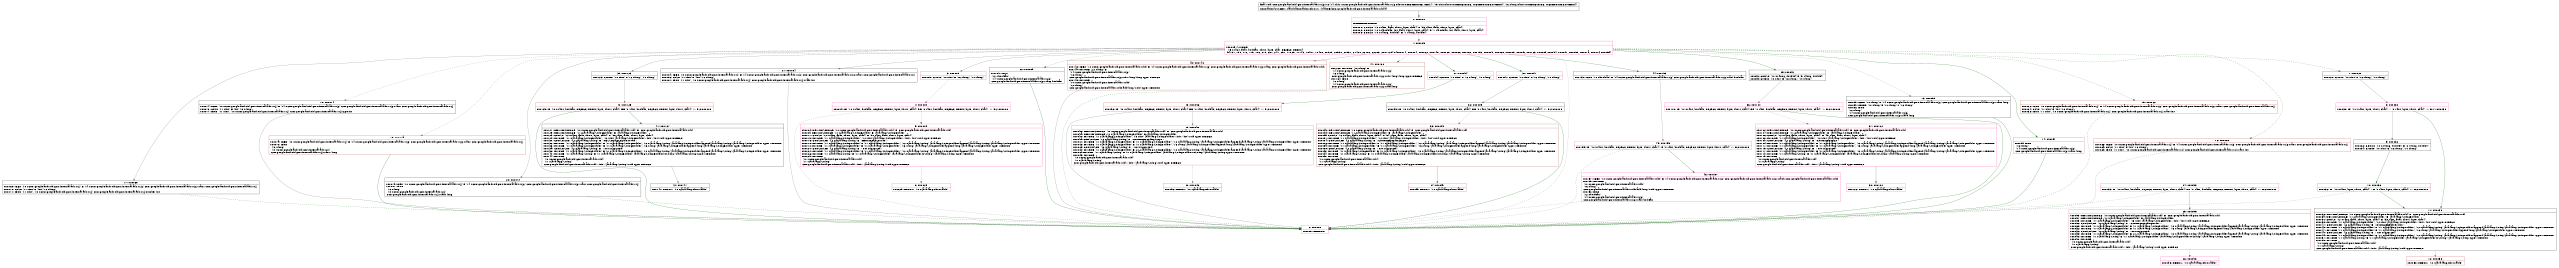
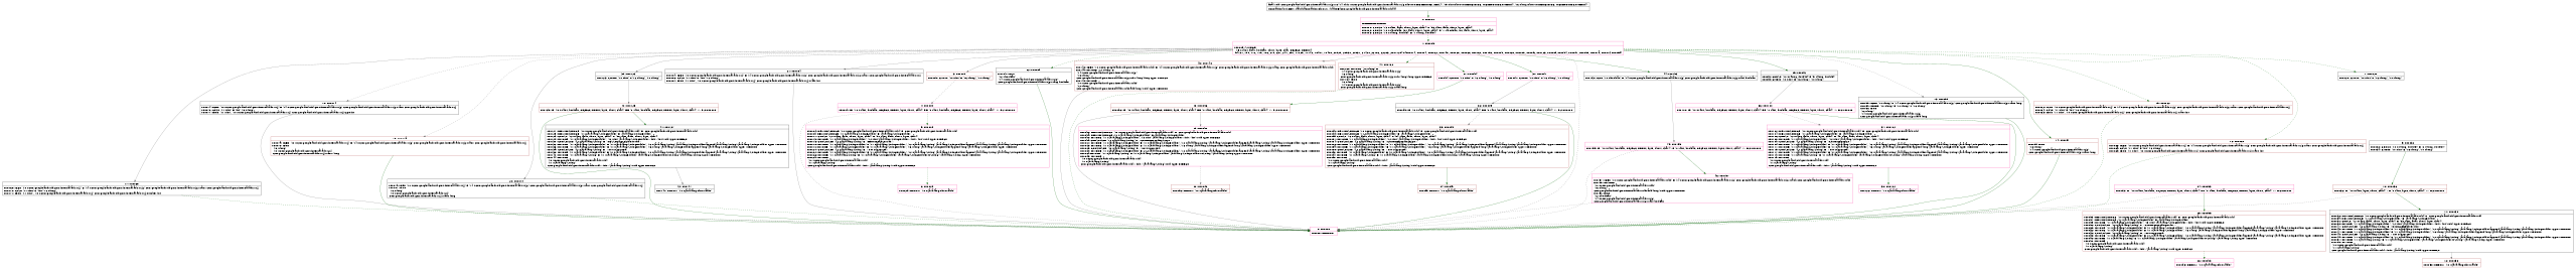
  digraph {
    node [color=deeppink shape=record]
    edge [color=darkgreen style=solid]
    n1 [label="{0\:\ 0x0000|MTH_ENTER_IPUT\l|0x0000: CONST  (r3 I:?[int, float, short, byte, char]) = (55 ?[int, float, short, byte, char]) \l0x0002: CONST  (r2 I:?[boolean, int, float, short, byte, char]) = (1 ?[boolean, int, float, short, byte, char]) \l0x0003: CONST  (r0 I:?[long, double]) = (1 ?[long, double]) \l}"]
    n2 [label="{1\:\ 0x0005|0x0005: SWITCH  \l  (r5 I:?[int, float, boolean, short, byte, char, OBJECT, ARRAY])\l k:[131, 159, 176, 179, 186, 215, 231, 241, 251, 17029, 17143, 18401, 18408, 20529, 20530, 20531, 21420, 22186, 22203, 2807729] t:[0x0074, 0x0084, 0x0062, 0x0148, 0x0068, 0x006e, 0x0160, 0x0153, 0x008b, 0x002e, 0x0009, 0x00fc, 0x0123, 0x008f, 0x00b4, 0x00d7, 0x0059, 0x007a, 0x007f, 0x005f] \l}"]
    n3 [label="{2\:\ 0x0008|0x0008: RETURN   \l}"]
    n4 [color=brown label="{3\:\ 0x0009|0x0009: CMP_L  (r0 I:int) = (r6 I:long), (r0 I:long) \l}"]
    n5 [color=black label="{7\:\ 0x002e|0x002e: CMP_L  (r0 I:int) = (r6 I:long), (r0 I:long) \l}"]
    n6 [color=black label="{13\:\ 0x0059|0x0059: IGET  (r0 I:long) = (r4 I:com.google.android.gms.internal.ads.zzjg) com.google.android.gms.internal.ads.zzjg.zzans long \l0x005b: ARITH  (r0 I:long) = (r0 I:long) + (r6 I:long) \l0x005c: IPUT  \l  (r0 I:long)\l  (r4 I:com.google.android.gms.internal.ads.zzjg)\l com.google.android.gms.internal.ads.zzjg.zzaoa long \l}"]
    n7 [color=brown label="{14\:\ 0x005f|0x005f: IPUT  \l  (r6 I:long)\l  (r4 I:com.google.android.gms.internal.ads.zzjg)\l com.google.android.gms.internal.ads.zzjg.zzanu long \l}"]
    n8 [color=brown label="{15\:\ 0x0062|0x0062: IGET  (r0 I:com.google.android.gms.internal.ads.zzjj) = (r4 I:com.google.android.gms.internal.ads.zzjg) com.google.android.gms.internal.ads.zzjg.zzanv com.google.android.gms.internal.ads.zzjj \l0x0064: CAST  (r1 I:int) = (int) (r6 I:long) \l0x0065: IPUT  (r1 I:int), (r0 I:com.google.android.gms.internal.ads.zzjj) com.google.android.gms.internal.ads.zzjj.zzaot int \l}"]
    n9 [color=brown label="{16\:\ 0x0068|0x0068: IGET  (r0 I:com.google.android.gms.internal.ads.zzjj) = (r4 I:com.google.android.gms.internal.ads.zzjg) com.google.android.gms.internal.ads.zzjg.zzanv com.google.android.gms.internal.ads.zzjj \l0x006a: CAST  (r1 I:int) = (int) (r6 I:long) \l0x006b: IPUT  (r1 I:int), (r0 I:com.google.android.gms.internal.ads.zzjj) com.google.android.gms.internal.ads.zzjj.zzaou int \l}"]
    n10 [color=black label="{17\:\ 0x006e|0x006e: IGET  (r0 I:com.google.android.gms.internal.ads.zzjj) = (r4 I:com.google.android.gms.internal.ads.zzjg) com.google.android.gms.internal.ads.zzjg.zzanv com.google.android.gms.internal.ads.zzjj \l0x0070: CAST  (r1 I:int) = (int) (r6 I:long) \l0x0071: IPUT  (r1 I:int), (r0 I:com.google.android.gms.internal.ads.zzjj) com.google.android.gms.internal.ads.zzjj.number int \l}"]
    n11 [color=black label="{18\:\ 0x0074|0x0074: IGET  (r0 I:com.google.android.gms.internal.ads.zzjj) = (r4 I:com.google.android.gms.internal.ads.zzjg) com.google.android.gms.internal.ads.zzjg.zzanv com.google.android.gms.internal.ads.zzjj \l0x0076: CAST  (r1 I:int) = (int) (r6 I:long) \l0x0077: IPUT  (r1 I:int), (r0 I:com.google.android.gms.internal.ads.zzjj) com.google.android.gms.internal.ads.zzjj.type int \l}"]
    n12 [color=brown label="{19\:\ 0x007a|0x007a: IGET  (r0 I:com.google.android.gms.internal.ads.zzjj) = (r4 I:com.google.android.gms.internal.ads.zzjg) com.google.android.gms.internal.ads.zzjg.zzanv com.google.android.gms.internal.ads.zzjj \l0x007c: IPUT  \l  (r6 I:long)\l  (r0 I:com.google.android.gms.internal.ads.zzjj)\l com.google.android.gms.internal.ads.zzjj.zzaow long \l}"]
    n13 [color=black label="{20\:\ 0x007f|0x007f: IGET  (r0 I:com.google.android.gms.internal.ads.zzjj) = (r4 I:com.google.android.gms.internal.ads.zzjg) com.google.android.gms.internal.ads.zzjg.zzanv com.google.android.gms.internal.ads.zzjj \l0x0081: IPUT  \l  (r6 I:long)\l  (r0 I:com.google.android.gms.internal.ads.zzjj)\l com.google.android.gms.internal.ads.zzjj.zzaox long \l}"]
    n14 [color=black label="{21\:\ 0x0084|0x0084: IGET  (r0 I:com.google.android.gms.internal.ads.zzjj) = (r4 I:com.google.android.gms.internal.ads.zzjg) com.google.android.gms.internal.ads.zzjg.zzanv com.google.android.gms.internal.ads.zzjj \l0x0086: CAST  (r1 I:int) = (int) (r6 I:long) \l0x0087: IPUT  (r1 I:int), (r0 I:com.google.android.gms.internal.ads.zzjj) com.google.android.gms.internal.ads.zzjj.zzafu int \l}"]
    n15 [color=black label="{22\:\ 0x008b|0x008b: IPUT  \l  (r2 I:boolean)\l  (r4 I:com.google.android.gms.internal.ads.zzjg)\l com.google.android.gms.internal.ads.zzjg.zzaop boolean \l}"]
    n16 [label="{27\:\ 0x00b4|0x00b4: CMP_L  (r0 I:int) = (r6 I:long), (r0 I:long) \l}"]
    n17 [label="{31\:\ 0x00d7|0x00d7: CMP_L  (r0 I:int) = (r6 I:long), (r0 I:long) \l}"]
    n18 [color=black label="{35\:\ 0x00fc|0x00fc: CONST  (r0 I:?[long, double]) = (5 ?[long, double]) \l0x00fe: CMP_L  (r0 I:int) = (r6 I:long), (r0 I:long) \l}"]
    n19 [color=black label="{39\:\ 0x0123|0x0123: CMP_L  (r0 I:int) = (r6 I:long), (r0 I:long) \l}"]
    n20 [color=brown label="{43\:\ 0x0148|0x0148: IGET  (r0 I:com.google.android.gms.internal.ads.zzkk) = (r4 I:com.google.android.gms.internal.ads.zzjg) com.google.android.gms.internal.ads.zzjg.zzaog com.google.android.gms.internal.ads.zzkk \l0x014a: INVOKE  (r2 I:long) = \l  (r4 I:com.google.android.gms.internal.ads.zzjg)\l  (r6 I:long)\l com.google.android.gms.internal.ads.zzjg.zzdw(long):long type: DIRECT \l0x014e: INVOKE  \l  (r0 I:com.google.android.gms.internal.ads.zzkk)\l  (r2 I:long)\l com.google.android.gms.internal.ads.zzkk.add(long):void type: VIRTUAL \l}"]
    n21 [color=black label="{44\:\ 0x0153|0x0153: IGET  (r0 I:boolean) = (r4 I:com.google.android.gms.internal.ads.zzjg) com.google.android.gms.internal.ads.zzjg.zzaoi boolean \l}"]
    n22 [color=brown label="{47\:\ 0x0160|0x0160: INVOKE  (r0 I:long) = \l  (r4 I:com.google.android.gms.internal.ads.zzjg)\l  (r6 I:long)\l com.google.android.gms.internal.ads.zzjg.zzdw(long):long type: DIRECT \l0x0164: IPUT  \l  (r0 I:long)\l  (r4 I:com.google.android.gms.internal.ads.zzjg)\l com.google.android.gms.internal.ads.zzjg.zzaof long \l}"]
    n23 [label="{4\:\ 0x000b|0x000b: IF  (r0 I:?[int, boolean, OBJECT, ARRAY, byte, short, char]) == (0 ?[int, boolean, OBJECT, ARRAY, byte, short, char])  \-\> B:2:0x0008 \l}"]
-   n24 [label="{8\:\ 0x0030|0x0030: IF  (r0 I:?[int, byte, short, char]) \< (0 ?[int, byte, short, char])  \-\> B:11:0x0038 \l}"]
    n25 [color=brown label="{28\:\ 0x00b6|0x00b6: IF  (r0 I:?[int, boolean, OBJECT, ARRAY, byte, short, char]) == (0 ?[int, boolean, OBJECT, ARRAY, byte, short, char])  \-\> B:2:0x0008 \l}"]
    n26 [color=black label="{32\:\ 0x00d9|0x00d9: IF  (r0 I:?[int, boolean, OBJECT, ARRAY, byte, short, char]) == (0 ?[int, boolean, OBJECT, ARRAY, byte, short, char])  \-\> B:2:0x0008 \l}"]
    n27 [label="{36\:\ 0x0100|0x0100: IF  (r0 I:?[int, boolean, OBJECT, ARRAY, byte, short, char]) == (0 ?[int, boolean, OBJECT, ARRAY, byte, short, char])  \-\> B:2:0x0008 \l}"]
    n28 [color=brown label="{40\:\ 0x0125|0x0125: IF  (r0 I:?[int, boolean, OBJECT, ARRAY, byte, short, char]) == (0 ?[int, boolean, OBJECT, ARRAY, byte, short, char])  \-\> B:2:0x0008 \l}"]
    n29 [label="{45\:\ 0x0155|0x0155: IF  (r0 I:?[int, boolean, OBJECT, ARRAY, byte, short, char]) != (0 ?[int, boolean, OBJECT, ARRAY, byte, short, char])  \-\> B:2:0x0008 \l}"]
    n30 [label="{5\:\ 0x000d|0x000d: NEW_INSTANCE  (r0 I:com.google.android.gms.internal.ads.zzhl) =  com.google.android.gms.internal.ads.zzhl \l0x000f: NEW_INSTANCE  (r1 I:java.lang.StringBuilder) =  java.lang.StringBuilder \l0x0011: CONST  (r2 I:?[int, float, short, byte, char]) = (50 ?[int, float, short, byte, char]) \l0x0013: INVOKE  (r1 I:java.lang.StringBuilder), (r2 I:int) java.lang.StringBuilder.\<init\>(int):void type: DIRECT \l0x0016: CONST_STR  (r2 I:java.lang.String) =  \"EBMLReadVersion \" \l0x0018: INVOKE  (r1 I:java.lang.StringBuilder) = (r1 I:java.lang.StringBuilder), (r2 I:java.lang.String) java.lang.StringBuilder.append(java.lang.String):java.lang.StringBuilder type: VIRTUAL \l0x001c: INVOKE  (r1 I:java.lang.StringBuilder) = (r1 I:java.lang.StringBuilder), (r6 I:long) java.lang.StringBuilder.append(long):java.lang.StringBuilder type: VIRTUAL \l0x0020: CONST_STR  (r2 I:java.lang.String) =  \" not supported\" \l0x0022: INVOKE  (r1 I:java.lang.StringBuilder) = (r1 I:java.lang.StringBuilder), (r2 I:java.lang.String) java.lang.StringBuilder.append(java.lang.String):java.lang.StringBuilder type: VIRTUAL \l0x0026: INVOKE  (r1 I:java.lang.String) = (r1 I:java.lang.StringBuilder) java.lang.StringBuilder.toString():java.lang.String type: VIRTUAL \l0x002a: INVOKE  \l  (r0 I:com.google.android.gms.internal.ads.zzhl)\l  (r1 I:java.lang.String)\l com.google.android.gms.internal.ads.zzhl.\<init\>(java.lang.String):void type: DIRECT \l}"]
    n31 [label="{6\:\ 0x002d|0x002d: THROW  (r0 I:java.lang.Throwable) \l}"]
    n32 [color=black label="{9\:\ 0x0032|0x0032: CONST  (r0 I:?[long, double]) = (2 ?[long, double]) \l0x0034: CMP_L  (r0 I:int) = (r6 I:long), (r0 I:long) \l}"]
    n33 [color=black label="{11\:\ 0x0038|0x0038: NEW_INSTANCE  (r0 I:com.google.android.gms.internal.ads.zzhl) =  com.google.android.gms.internal.ads.zzhl \l0x003a: NEW_INSTANCE  (r1 I:java.lang.StringBuilder) =  java.lang.StringBuilder \l0x003c: CONST  (r2 I:?[int, float, short, byte, char]) = (53 ?[int, float, short, byte, char]) \l0x003e: INVOKE  (r1 I:java.lang.StringBuilder), (r2 I:int) java.lang.StringBuilder.\<init\>(int):void type: DIRECT \l0x0041: CONST_STR  (r2 I:java.lang.String) =  \"DocTypeReadVersion \" \l0x0043: INVOKE  (r1 I:java.lang.StringBuilder) = (r1 I:java.lang.StringBuilder), (r2 I:java.lang.String) java.lang.StringBuilder.append(java.lang.String):java.lang.StringBuilder type: VIRTUAL \l0x0047: INVOKE  (r1 I:java.lang.StringBuilder) = (r1 I:java.lang.StringBuilder), (r6 I:long) java.lang.StringBuilder.append(long):java.lang.StringBuilder type: VIRTUAL \l0x004b: CONST_STR  (r2 I:java.lang.String) =  \" not supported\" \l0x004d: INVOKE  (r1 I:java.lang.StringBuilder) = (r1 I:java.lang.StringBuilder), (r2 I:java.lang.String) java.lang.StringBuilder.append(java.lang.String):java.lang.StringBuilder type: VIRTUAL \l0x0051: INVOKE  (r1 I:java.lang.String) = (r1 I:java.lang.StringBuilder) java.lang.StringBuilder.toString():java.lang.String type: VIRTUAL \l0x0055: INVOKE  \l  (r0 I:com.google.android.gms.internal.ads.zzhl)\l  (r1 I:java.lang.String)\l com.google.android.gms.internal.ads.zzhl.\<init\>(java.lang.String):void type: DIRECT \l}"]
    n34 [color=brown label="{10\:\ 0x0036|0x0036: IF  (r0 I:?[int, byte, short, char]) \<= (0 ?[int, byte, short, char])  \-\> B:2:0x0008 \l}"]
    n35 [color=brown label="{12\:\ 0x0058|0x0058: THROW  (r0 I:java.lang.Throwable) \l}"]
    n36 [label="{24\:\ 0x0093|0x0093: IF  (r0 I:?[int, boolean, OBJECT, ARRAY, byte, short, char]) == (0 ?[int, boolean, OBJECT, ARRAY, byte, short, char])  \-\> B:2:0x0008 \l}"]
    n37 [color=brown label="{25\:\ 0x0095|0x0095: NEW_INSTANCE  (r0 I:com.google.android.gms.internal.ads.zzhl) =  com.google.android.gms.internal.ads.zzhl \l0x0097: NEW_INSTANCE  (r1 I:java.lang.StringBuilder) =  java.lang.StringBuilder \l0x0099: INVOKE  (r1 I:java.lang.StringBuilder), (r3 I:int) java.lang.StringBuilder.\<init\>(int):void type: DIRECT \l0x009c: CONST_STR  (r2 I:java.lang.String) =  \"ContentEncodingOrder \" \l0x009e: INVOKE  (r1 I:java.lang.StringBuilder) = (r1 I:java.lang.StringBuilder), (r2 I:java.lang.String) java.lang.StringBuilder.append(java.lang.String):java.lang.StringBuilder type: VIRTUAL \l0x00a2: INVOKE  (r1 I:java.lang.StringBuilder) = (r1 I:java.lang.StringBuilder), (r6 I:long) java.lang.StringBuilder.append(long):java.lang.StringBuilder type: VIRTUAL \l0x00a6: CONST_STR  (r2 I:java.lang.String) =  \" not supported\" \l0x00a8: INVOKE  (r1 I:java.lang.StringBuilder) = (r1 I:java.lang.StringBuilder), (r2 I:java.lang.String) java.lang.StringBuilder.append(java.lang.String):java.lang.StringBuilder type: VIRTUAL \l0x00ac: INVOKE  (r1 I:java.lang.String) = (r1 I:java.lang.StringBuilder) java.lang.StringBuilder.toString():java.lang.String type: VIRTUAL \l0x00b0: INVOKE  \l  (r0 I:com.google.android.gms.internal.ads.zzhl)\l  (r1 I:java.lang.String)\l com.google.android.gms.internal.ads.zzhl.\<init\>(java.lang.String):void type: DIRECT \l}"]
    n38 [label="{26\:\ 0x00b3|0x00b3: THROW  (r0 I:java.lang.Throwable) \l}"]
    n39 [label="{29\:\ 0x00b8|0x00b8: NEW_INSTANCE  (r0 I:com.google.android.gms.internal.ads.zzhl) =  com.google.android.gms.internal.ads.zzhl \l0x00ba: NEW_INSTANCE  (r1 I:java.lang.StringBuilder) =  java.lang.StringBuilder \l0x00bc: INVOKE  (r1 I:java.lang.StringBuilder), (r3 I:int) java.lang.StringBuilder.\<init\>(int):void type: DIRECT \l0x00bf: CONST_STR  (r2 I:java.lang.String) =  \"ContentEncodingScope \" \l0x00c1: INVOKE  (r1 I:java.lang.StringBuilder) = (r1 I:java.lang.StringBuilder), (r2 I:java.lang.String) java.lang.StringBuilder.append(java.lang.String):java.lang.StringBuilder type: VIRTUAL \l0x00c5: INVOKE  (r1 I:java.lang.StringBuilder) = (r1 I:java.lang.StringBuilder), (r6 I:long) java.lang.StringBuilder.append(long):java.lang.StringBuilder type: VIRTUAL \l0x00c9: CONST_STR  (r2 I:java.lang.String) =  \" not supported\" \l0x00cb: INVOKE  (r1 I:java.lang.StringBuilder) = (r1 I:java.lang.StringBuilder), (r2 I:java.lang.String) java.lang.StringBuilder.append(java.lang.String):java.lang.StringBuilder type: VIRTUAL \l0x00cf: INVOKE  (r1 I:java.lang.String) = (r1 I:java.lang.StringBuilder) java.lang.StringBuilder.toString():java.lang.String type: VIRTUAL \l0x00d3: INVOKE  \l  (r0 I:com.google.android.gms.internal.ads.zzhl)\l  (r1 I:java.lang.String)\l com.google.android.gms.internal.ads.zzhl.\<init\>(java.lang.String):void type: DIRECT \l}"]
    n40 [color=brown label="{30\:\ 0x00d6|0x00d6: THROW  (r0 I:java.lang.Throwable) \l}"]
    n41 [color=brown label="{33\:\ 0x00db|0x00db: NEW_INSTANCE  (r0 I:com.google.android.gms.internal.ads.zzhl) =  com.google.android.gms.internal.ads.zzhl \l0x00dd: NEW_INSTANCE  (r1 I:java.lang.StringBuilder) =  java.lang.StringBuilder \l0x00df: CONST  (r2 I:?[int, float, short, byte, char]) = (54 ?[int, float, short, byte, char]) \l0x00e1: INVOKE  (r1 I:java.lang.StringBuilder), (r2 I:int) java.lang.StringBuilder.\<init\>(int):void type: DIRECT \l0x00e4: CONST_STR  (r2 I:java.lang.String) =  \"ContentEncodingType \" \l0x00e6: INVOKE  (r1 I:java.lang.StringBuilder) = (r1 I:java.lang.StringBuilder), (r2 I:java.lang.String) java.lang.StringBuilder.append(java.lang.String):java.lang.StringBuilder type: VIRTUAL \l0x00ea: INVOKE  (r1 I:java.lang.StringBuilder) = (r1 I:java.lang.StringBuilder), (r6 I:long) java.lang.StringBuilder.append(long):java.lang.StringBuilder type: VIRTUAL \l0x00ee: CONST_STR  (r2 I:java.lang.String) =  \" not supported\" \l0x00f0: INVOKE  (r1 I:java.lang.StringBuilder) = (r1 I:java.lang.StringBuilder), (r2 I:java.lang.String) java.lang.StringBuilder.append(java.lang.String):java.lang.StringBuilder type: VIRTUAL \l0x00f4: INVOKE  (r1 I:java.lang.String) = (r1 I:java.lang.StringBuilder) java.lang.StringBuilder.toString():java.lang.String type: VIRTUAL \l0x00f8: INVOKE  \l  (r0 I:com.google.android.gms.internal.ads.zzhl)\l  (r1 I:java.lang.String)\l com.google.android.gms.internal.ads.zzhl.\<init\>(java.lang.String):void type: DIRECT \l}"]
    n42 [color=brown label="{34\:\ 0x00fb|0x00fb: THROW  (r0 I:java.lang.Throwable) \l}"]
    n43 [label="{37\:\ 0x0102|0x0102: NEW_INSTANCE  (r0 I:com.google.android.gms.internal.ads.zzhl) =  com.google.android.gms.internal.ads.zzhl \l0x0104: NEW_INSTANCE  (r1 I:java.lang.StringBuilder) =  java.lang.StringBuilder \l0x0106: CONST  (r2 I:?[int, float, short, byte, char]) = (49 ?[int, float, short, byte, char]) \l0x0108: INVOKE  (r1 I:java.lang.StringBuilder), (r2 I:int) java.lang.StringBuilder.\<init\>(int):void type: DIRECT \l0x010b: CONST_STR  (r2 I:java.lang.String) =  \"ContentEncAlgo \" \l0x010d: INVOKE  (r1 I:java.lang.StringBuilder) = (r1 I:java.lang.StringBuilder), (r2 I:java.lang.String) java.lang.StringBuilder.append(java.lang.String):java.lang.StringBuilder type: VIRTUAL \l0x0111: INVOKE  (r1 I:java.lang.StringBuilder) = (r1 I:java.lang.StringBuilder), (r6 I:long) java.lang.StringBuilder.append(long):java.lang.StringBuilder type: VIRTUAL \l0x0115: CONST_STR  (r2 I:java.lang.String) =  \" not supported\" \l0x0117: INVOKE  (r1 I:java.lang.StringBuilder) = (r1 I:java.lang.StringBuilder), (r2 I:java.lang.String) java.lang.StringBuilder.append(java.lang.String):java.lang.StringBuilder type: VIRTUAL \l0x011b: INVOKE  (r1 I:java.lang.String) = (r1 I:java.lang.StringBuilder) java.lang.StringBuilder.toString():java.lang.String type: VIRTUAL \l0x011f: INVOKE  \l  (r0 I:com.google.android.gms.internal.ads.zzhl)\l  (r1 I:java.lang.String)\l com.google.android.gms.internal.ads.zzhl.\<init\>(java.lang.String):void type: DIRECT \l}"]
    n44 [label="{38\:\ 0x0122|0x0122: THROW  (r0 I:java.lang.Throwable) \l}"]
    n45 [color=black label="{41\:\ 0x0127|0x0127: NEW_INSTANCE  (r0 I:com.google.android.gms.internal.ads.zzhl) =  com.google.android.gms.internal.ads.zzhl \l0x0129: NEW_INSTANCE  (r1 I:java.lang.StringBuilder) =  java.lang.StringBuilder \l0x012b: CONST  (r2 I:?[int, float, short, byte, char]) = (56 ?[int, float, short, byte, char]) \l0x012d: INVOKE  (r1 I:java.lang.StringBuilder), (r2 I:int) java.lang.StringBuilder.\<init\>(int):void type: DIRECT \l0x0130: CONST_STR  (r2 I:java.lang.String) =  \"AESSettingsCipherMode \" \l0x0132: INVOKE  (r1 I:java.lang.StringBuilder) = (r1 I:java.lang.StringBuilder), (r2 I:java.lang.String) java.lang.StringBuilder.append(java.lang.String):java.lang.StringBuilder type: VIRTUAL \l0x0136: INVOKE  (r1 I:java.lang.StringBuilder) = (r1 I:java.lang.StringBuilder), (r6 I:long) java.lang.StringBuilder.append(long):java.lang.StringBuilder type: VIRTUAL \l0x013a: CONST_STR  (r2 I:java.lang.String) =  \" not supported\" \l0x013c: INVOKE  (r1 I:java.lang.StringBuilder) = (r1 I:java.lang.StringBuilder), (r2 I:java.lang.String) java.lang.StringBuilder.append(java.lang.String):java.lang.StringBuilder type: VIRTUAL \l0x0140: INVOKE  (r1 I:java.lang.String) = (r1 I:java.lang.StringBuilder) java.lang.StringBuilder.toString():java.lang.String type: VIRTUAL \l0x0144: INVOKE  \l  (r0 I:com.google.android.gms.internal.ads.zzhl)\l  (r1 I:java.lang.String)\l com.google.android.gms.internal.ads.zzhl.\<init\>(java.lang.String):void type: DIRECT \l}"]
    n46 [color=black label="{42\:\ 0x0147|0x0147: THROW  (r0 I:java.lang.Throwable) \l}"]
    n47 [label="{46\:\ 0x0157|0x0157: IGET  (r0 I:com.google.android.gms.internal.ads.zzkk) = (r4 I:com.google.android.gms.internal.ads.zzjg) com.google.android.gms.internal.ads.zzjg.zzaoh com.google.android.gms.internal.ads.zzkk \l0x0159: INVOKE  \l  (r0 I:com.google.android.gms.internal.ads.zzkk)\l  (r6 I:long)\l com.google.android.gms.internal.ads.zzkk.add(long):void type: VIRTUAL \l0x015c: IPUT  \l  (r2 I:boolean)\l  (r4 I:com.google.android.gms.internal.ads.zzjg)\l com.google.android.gms.internal.ads.zzjg.zzaoi boolean \l}"]
    n48 [color=black label="{final void com.google.android.gms.internal.ads.zzjg.zzc((r4 'this' I:com.google.android.gms.internal.ads.zzjg A[IMMUTABLE_TYPE, THIS]), (r5 I:int A[IMMUTABLE_TYPE, METHOD_ARGUMENT]), (r6 I:long A[IMMUTABLE_TYPE, METHOD_ARGUMENT]))  | Annotation[SYSTEM, dalvik.annotation.Throws, \{value=[com.google.android.gms.internal.ads.zzhl]\}]\l}"]
    n1 -> n2 [style=dashed]
    n2 -> n3 [color=gray40 style=dashed]
    n2 -> n4 [color=gray40]
    n2 -> n5 [style=dashed]
    n2 -> n6 [color=gray40 style=dashed]
    n2 -> n7
    n2 -> n8 [style=dashed]
    n2 -> n9 [style=dashed]
    n2 -> n10 [color=gray40]
    n2 -> n11 [color=gray40 style=dashed]
    n2 -> n12 [color=gray40 style=dashed]
    n2 -> n13 [color=gray40]
    n2 -> n14 [color=gray40]
    n2 -> n15 [style=dashed]
    n2 -> n16
    n2 -> n17
    n2 -> n18
    n2 -> n19 [color=gray40]
    n2 -> n20 [color=gray40]
    n2 -> n21
    n2 -> n22 [style=dashed]
    n4 -> n23 [color=gray40 style=dashed]
-   n5 -> n24 [color=gray40]
    n6 -> n3
    n7 -> n3
    n8 -> n3 [style=dashed]
    n9 -> n3 [style=dashed]
    n10 -> n3 [style=dashed]
    n11 -> n3 [color=gray40]
    n12 -> n3
    n13 -> n3 [style=dashed]
    n14 -> n3 [color=gray40]
    n15 -> n3
    n16 -> n25
    n17 -> n26 [color=gray40]
    n18 -> n27 [color=gray40]
    n19 -> n28 [color=gray40]
    n20 -> n3 [color=gray40]
    n21 -> n29 [color=gray40]
    n22 -> n3 [style=dashed]
    n23 -> n3 [color=gray40 style=dashed]
    n23 -> n30 [style=dashed]
-   n24 -> n32 [color=gray40]
-   n24 -> n33
    n25 -> n3 [color=gray40]
    n25 -> n39 [color=gray40]
    n26 -> n3
    n26 -> n41 [color=gray40 style=dashed]
    n27 -> n3
    n27 -> n43 [color=gray40 style=dashed]
    n28 -> n3
    n28 -> n45
    n29 -> n3 [color=gray40 style=dashed]
    n29 -> n47
    n30 -> n31 [style=dashed]
    n32 -> n34
    n33 -> n35 [color=gray40]
    n34 -> n3 [color=gray40 style=dashed]
    n34 -> n33
    n36 -> n3 [color=gray40 style=dashed]
    n36 -> n37
    n37 -> n38 [style=dashed]
    n39 -> n40 [color=gray40 style=dashed]
    n41 -> n42
    n43 -> n44
    n45 -> n46 [color=gray40]
    n47 -> n3 [color=gray40 style=dashed]
    n48 -> n1
  }
